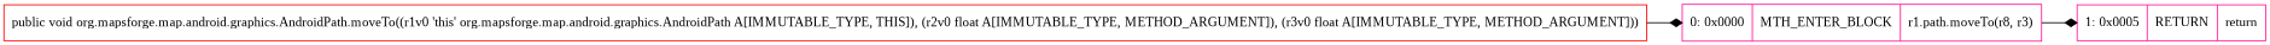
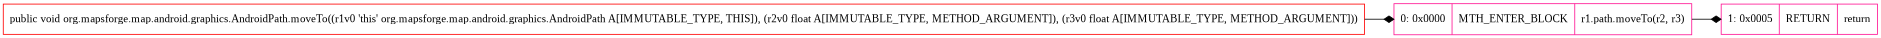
  digraph {
    rankdir=LR
    fontname="Liberation Serif"
    node [shape=record color=deeppink fontname="Liberation Serif"]
    edge [arrowhead=diamond fontname="Liberation Serif"]
-   n1 [label="{0\:\ 0x0000|MTH_ENTER_BLOCK\l|r1.path.moveTo(r8, r3)\l}"]
+   n1 [label="{0\:\ 0x0000|MTH_ENTER_BLOCK\l|r1.path.moveTo(r2, r3)\l}"]
    n2 [label="{1\:\ 0x0005|RETURN\l|return\l}"]
    n3 [label="{public void org.mapsforge.map.android.graphics.AndroidPath.moveTo((r1v0 'this' org.mapsforge.map.android.graphics.AndroidPath A[IMMUTABLE_TYPE, THIS]), (r2v0 float A[IMMUTABLE_TYPE, METHOD_ARGUMENT]), (r3v0 float A[IMMUTABLE_TYPE, METHOD_ARGUMENT])) }" color=red]
    n1 -> n2
    n3 -> n1
  }
